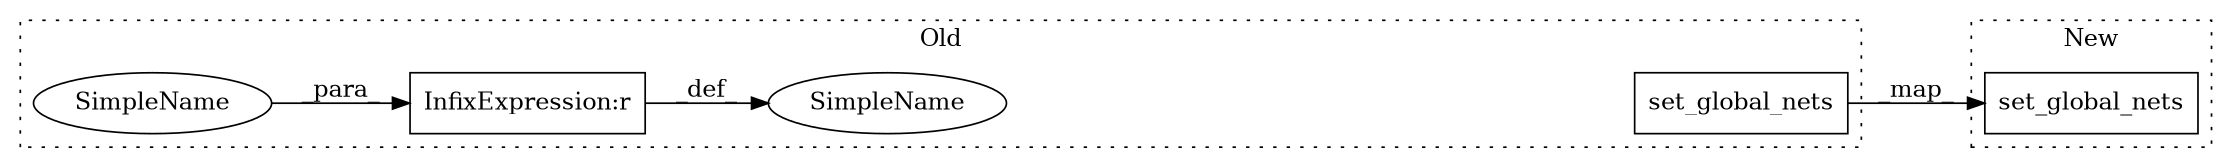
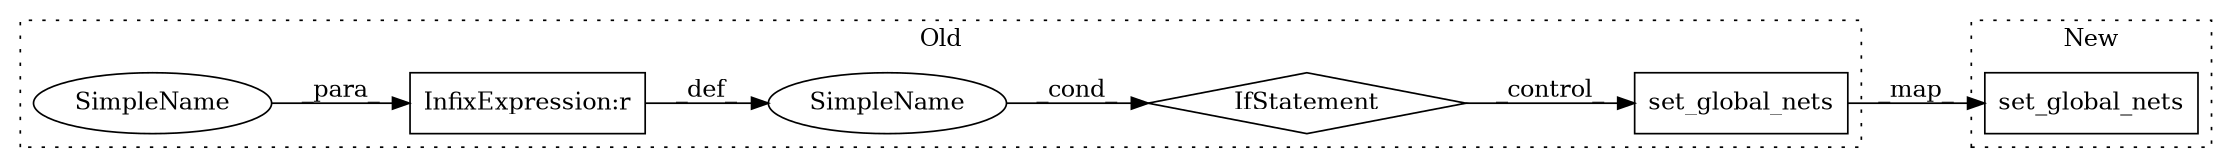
  digraph {
    rankdir=LR
    node [a=32 l="16,1" shape=box]
    n1 [label=set_global_nets s="1782,1814"]
    n2 [a=27 l=4 label="InfixExpression:r" s=1755]
    n3 [a=42 label=SimpleName shape=ellipse l=""]
+   n4 [a=25 l="4,2" label=IfStatement s="1740,1763" shape=diamond]
    n5 [a=42 l=11 label=SimpleName s=1744 shape=ellipse]
    n6 [label=set_global_nets s="1749,1781"]
    subgraph cluster_1 {
      label=Old
      style=dotted
      n1
      n2
      n3
+     n4
      n5
    }
    subgraph cluster_2 {
      label=New
      style=dotted
      n6
    }
    n1 -> n6 [label=_map_]
    n2 -> n3 [label=_def_]
+   n3 -> n4 [label=_cond_]
+   n4 -> n1 [label=_control_]
    n5 -> n2 [label=_para_]
  }
